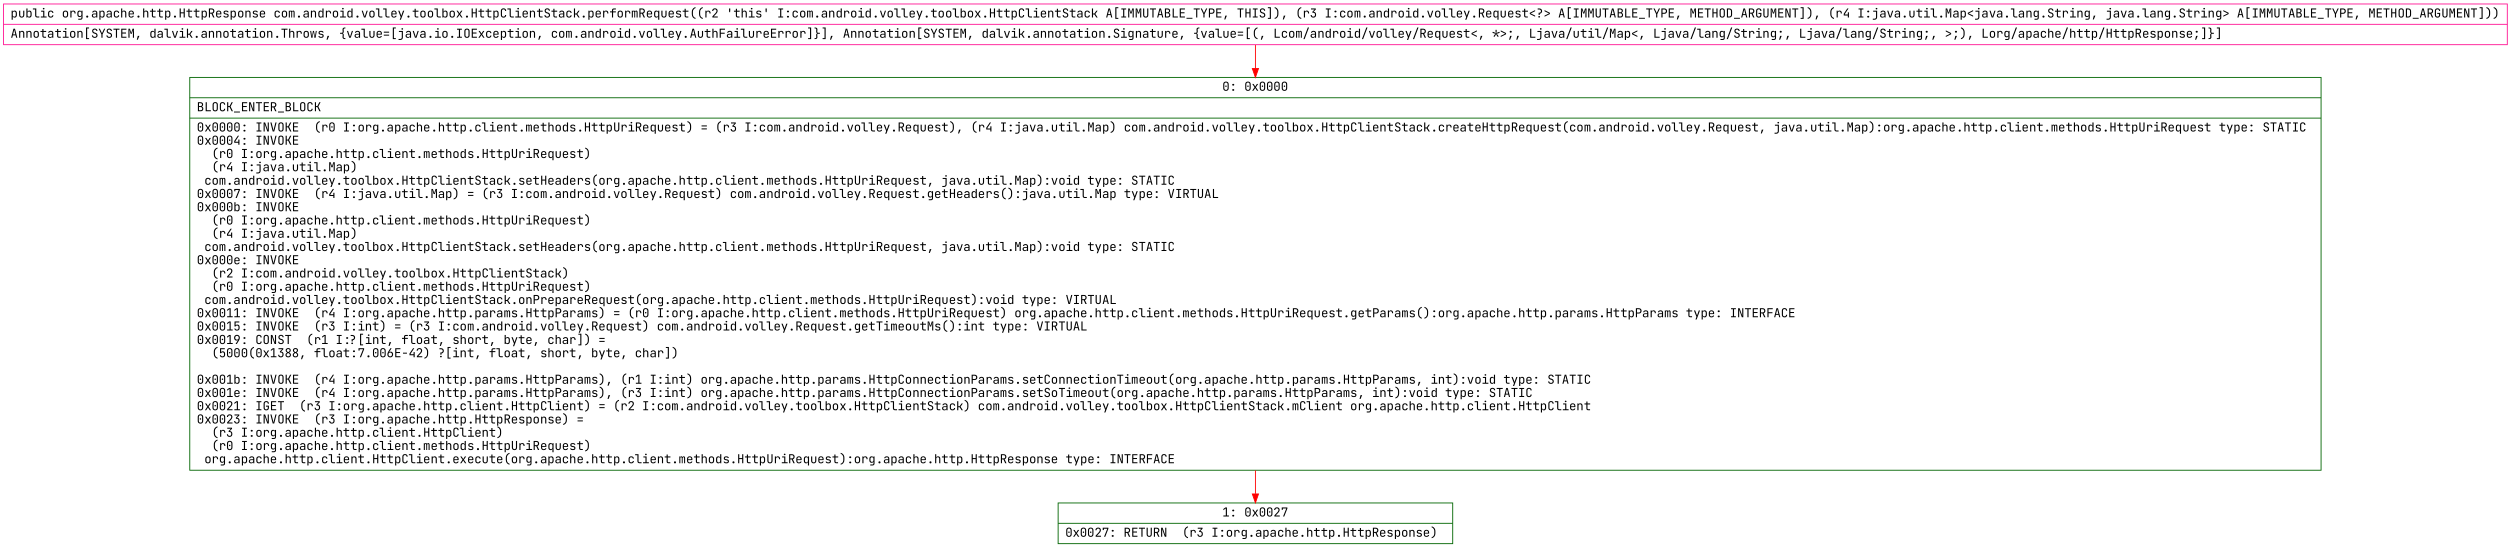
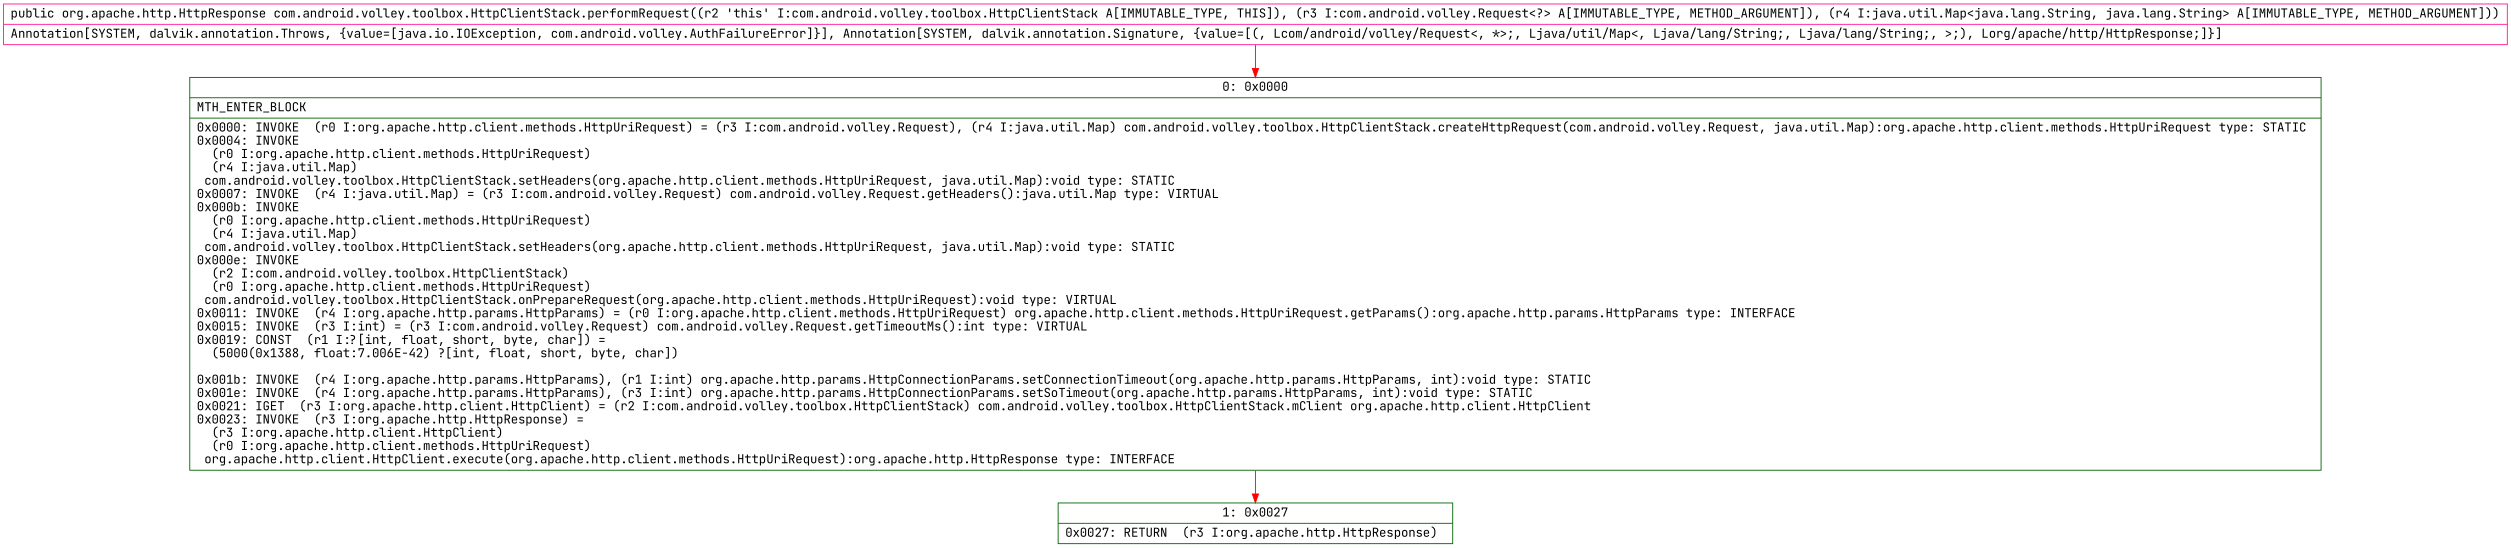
  digraph {
    fontname="JetBrains Mono"
    node [shape=record color=darkgreen fontname="JetBrains Mono"]
    edge [color=red fontname="JetBrains Mono"]
-   n1 [label="{0\:\ 0x0000|BLOCK_ENTER_BLOCK\l|0x0000: INVOKE  (r0 I:org.apache.http.client.methods.HttpUriRequest) = (r3 I:com.android.volley.Request), (r4 I:java.util.Map) com.android.volley.toolbox.HttpClientStack.createHttpRequest(com.android.volley.Request, java.util.Map):org.apache.http.client.methods.HttpUriRequest type: STATIC \l0x0004: INVOKE  \l  (r0 I:org.apache.http.client.methods.HttpUriRequest)\l  (r4 I:java.util.Map)\l com.android.volley.toolbox.HttpClientStack.setHeaders(org.apache.http.client.methods.HttpUriRequest, java.util.Map):void type: STATIC \l0x0007: INVOKE  (r4 I:java.util.Map) = (r3 I:com.android.volley.Request) com.android.volley.Request.getHeaders():java.util.Map type: VIRTUAL \l0x000b: INVOKE  \l  (r0 I:org.apache.http.client.methods.HttpUriRequest)\l  (r4 I:java.util.Map)\l com.android.volley.toolbox.HttpClientStack.setHeaders(org.apache.http.client.methods.HttpUriRequest, java.util.Map):void type: STATIC \l0x000e: INVOKE  \l  (r2 I:com.android.volley.toolbox.HttpClientStack)\l  (r0 I:org.apache.http.client.methods.HttpUriRequest)\l com.android.volley.toolbox.HttpClientStack.onPrepareRequest(org.apache.http.client.methods.HttpUriRequest):void type: VIRTUAL \l0x0011: INVOKE  (r4 I:org.apache.http.params.HttpParams) = (r0 I:org.apache.http.client.methods.HttpUriRequest) org.apache.http.client.methods.HttpUriRequest.getParams():org.apache.http.params.HttpParams type: INTERFACE \l0x0015: INVOKE  (r3 I:int) = (r3 I:com.android.volley.Request) com.android.volley.Request.getTimeoutMs():int type: VIRTUAL \l0x0019: CONST  (r1 I:?[int, float, short, byte, char]) = \l  (5000(0x1388, float:7.006E\-42) ?[int, float, short, byte, char])\l \l0x001b: INVOKE  (r4 I:org.apache.http.params.HttpParams), (r1 I:int) org.apache.http.params.HttpConnectionParams.setConnectionTimeout(org.apache.http.params.HttpParams, int):void type: STATIC \l0x001e: INVOKE  (r4 I:org.apache.http.params.HttpParams), (r3 I:int) org.apache.http.params.HttpConnectionParams.setSoTimeout(org.apache.http.params.HttpParams, int):void type: STATIC \l0x0021: IGET  (r3 I:org.apache.http.client.HttpClient) = (r2 I:com.android.volley.toolbox.HttpClientStack) com.android.volley.toolbox.HttpClientStack.mClient org.apache.http.client.HttpClient \l0x0023: INVOKE  (r3 I:org.apache.http.HttpResponse) = \l  (r3 I:org.apache.http.client.HttpClient)\l  (r0 I:org.apache.http.client.methods.HttpUriRequest)\l org.apache.http.client.HttpClient.execute(org.apache.http.client.methods.HttpUriRequest):org.apache.http.HttpResponse type: INTERFACE \l}"]
+   n1 [label="{0\:\ 0x0000|MTH_ENTER_BLOCK\l|0x0000: INVOKE  (r0 I:org.apache.http.client.methods.HttpUriRequest) = (r3 I:com.android.volley.Request), (r4 I:java.util.Map) com.android.volley.toolbox.HttpClientStack.createHttpRequest(com.android.volley.Request, java.util.Map):org.apache.http.client.methods.HttpUriRequest type: STATIC \l0x0004: INVOKE  \l  (r0 I:org.apache.http.client.methods.HttpUriRequest)\l  (r4 I:java.util.Map)\l com.android.volley.toolbox.HttpClientStack.setHeaders(org.apache.http.client.methods.HttpUriRequest, java.util.Map):void type: STATIC \l0x0007: INVOKE  (r4 I:java.util.Map) = (r3 I:com.android.volley.Request) com.android.volley.Request.getHeaders():java.util.Map type: VIRTUAL \l0x000b: INVOKE  \l  (r0 I:org.apache.http.client.methods.HttpUriRequest)\l  (r4 I:java.util.Map)\l com.android.volley.toolbox.HttpClientStack.setHeaders(org.apache.http.client.methods.HttpUriRequest, java.util.Map):void type: STATIC \l0x000e: INVOKE  \l  (r2 I:com.android.volley.toolbox.HttpClientStack)\l  (r0 I:org.apache.http.client.methods.HttpUriRequest)\l com.android.volley.toolbox.HttpClientStack.onPrepareRequest(org.apache.http.client.methods.HttpUriRequest):void type: VIRTUAL \l0x0011: INVOKE  (r4 I:org.apache.http.params.HttpParams) = (r0 I:org.apache.http.client.methods.HttpUriRequest) org.apache.http.client.methods.HttpUriRequest.getParams():org.apache.http.params.HttpParams type: INTERFACE \l0x0015: INVOKE  (r3 I:int) = (r3 I:com.android.volley.Request) com.android.volley.Request.getTimeoutMs():int type: VIRTUAL \l0x0019: CONST  (r1 I:?[int, float, short, byte, char]) = \l  (5000(0x1388, float:7.006E\-42) ?[int, float, short, byte, char])\l \l0x001b: INVOKE  (r4 I:org.apache.http.params.HttpParams), (r1 I:int) org.apache.http.params.HttpConnectionParams.setConnectionTimeout(org.apache.http.params.HttpParams, int):void type: STATIC \l0x001e: INVOKE  (r4 I:org.apache.http.params.HttpParams), (r3 I:int) org.apache.http.params.HttpConnectionParams.setSoTimeout(org.apache.http.params.HttpParams, int):void type: STATIC \l0x0021: IGET  (r3 I:org.apache.http.client.HttpClient) = (r2 I:com.android.volley.toolbox.HttpClientStack) com.android.volley.toolbox.HttpClientStack.mClient org.apache.http.client.HttpClient \l0x0023: INVOKE  (r3 I:org.apache.http.HttpResponse) = \l  (r3 I:org.apache.http.client.HttpClient)\l  (r0 I:org.apache.http.client.methods.HttpUriRequest)\l org.apache.http.client.HttpClient.execute(org.apache.http.client.methods.HttpUriRequest):org.apache.http.HttpResponse type: INTERFACE \l}"]
    n2 [label="{1\:\ 0x0027|0x0027: RETURN  (r3 I:org.apache.http.HttpResponse) \l}"]
    n3 [label="{public org.apache.http.HttpResponse com.android.volley.toolbox.HttpClientStack.performRequest((r2 'this' I:com.android.volley.toolbox.HttpClientStack A[IMMUTABLE_TYPE, THIS]), (r3 I:com.android.volley.Request\<?\> A[IMMUTABLE_TYPE, METHOD_ARGUMENT]), (r4 I:java.util.Map\<java.lang.String, java.lang.String\> A[IMMUTABLE_TYPE, METHOD_ARGUMENT]))  | Annotation[SYSTEM, dalvik.annotation.Throws, \{value=[java.io.IOException, com.android.volley.AuthFailureError]\}], Annotation[SYSTEM, dalvik.annotation.Signature, \{value=[(, Lcom\/android\/volley\/Request\<, *\>;, Ljava\/util\/Map\<, Ljava\/lang\/String;, Ljava\/lang\/String;, \>;), Lorg\/apache\/http\/HttpResponse;]\}]\l}" color=deeppink]
    n1 -> n2
    n3 -> n1
  }
